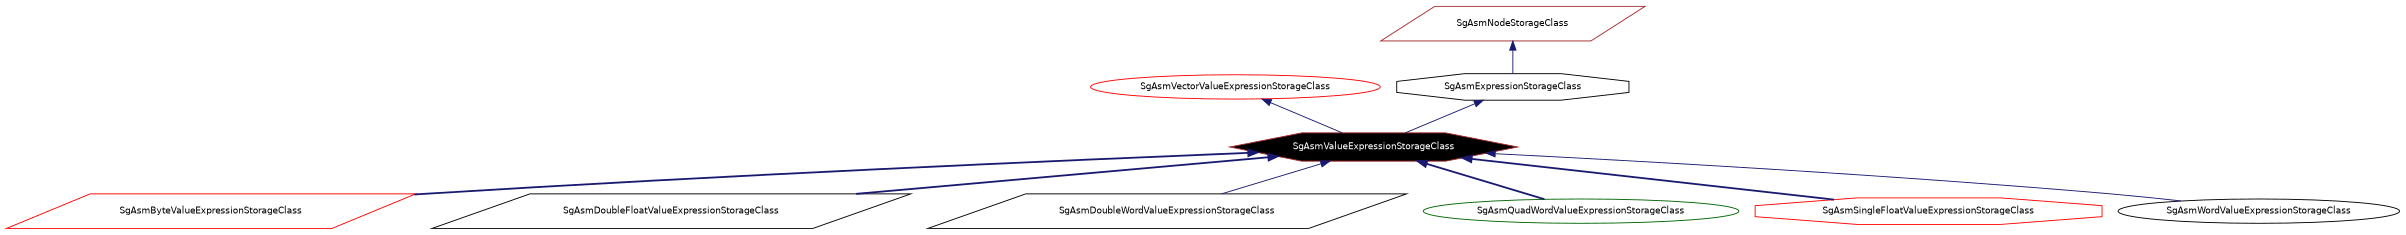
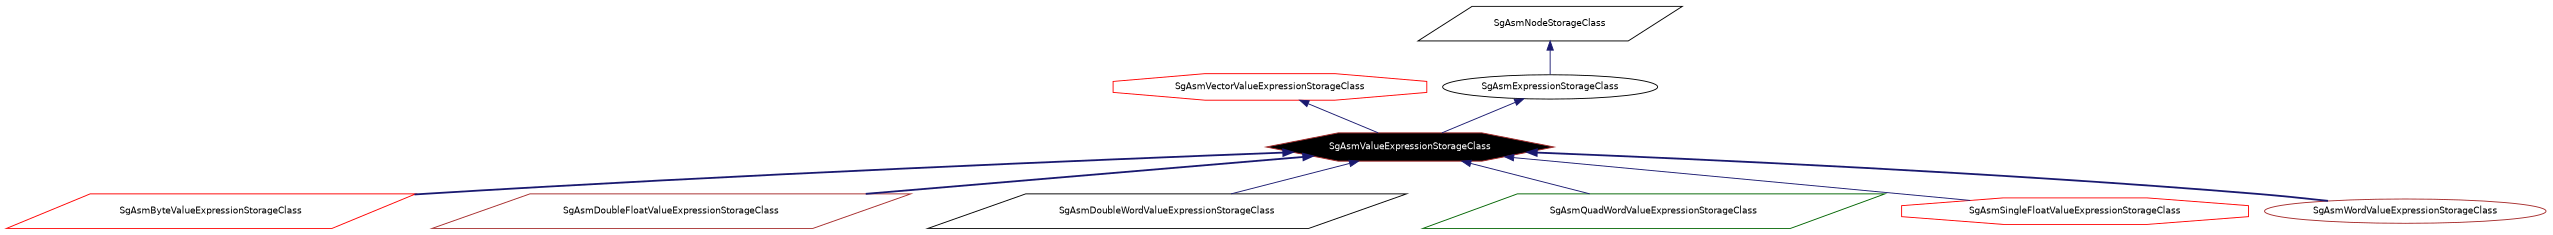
  digraph {
    fontname="DejaVu Sans"
    node [color=brown fontname="DejaVu Sans" fontsize=10 shape=parallelogram]
    edge [color=midnightblue dir=back fontname="DejaVu Sans" fontsize=10 labelfontname=Helvetica labelfontsize=10 style=solid]
    n1 [fillcolor=black fontcolor=white height=0.2 label=SgAsmValueExpressionStorageClass shape=hexagon style=filled width=0.4]
    n2 [color=red height=0.2 label=SgAsmByteValueExpressionStorageClass width=0.4]
-   n3 [color=black height=0.2 label=SgAsmDoubleFloatValueExpressionStorageClass width=0.4]
+   n3 [height=0.2 label=SgAsmDoubleFloatValueExpressionStorageClass width=0.4]
    n4 [color=black height=0.2 label=SgAsmDoubleWordValueExpressionStorageClass width=0.4]
-   n5 [color=darkgreen height=0.2 label=SgAsmQuadWordValueExpressionStorageClass shape=ellipse width=0.4]
+   n5 [color=darkgreen height=0.2 label=SgAsmQuadWordValueExpressionStorageClass width=0.4]
    n6 [color=red height=0.2 label=SgAsmSingleFloatValueExpressionStorageClass shape=octagon width=0.4]
-   n7 [color=black height=0.2 label=SgAsmWordValueExpressionStorageClass shape=ellipse width=0.4]
-   n8 [color=red height=0.2 label=SgAsmVectorValueExpressionStorageClass shape=ellipse width=0.4]
-   n9 [color=black height=0.2 label=SgAsmExpressionStorageClass shape=octagon width=0.4]
-   n10 [height=0.2 label=SgAsmNodeStorageClass width=0.4]
+   n7 [height=0.2 label=SgAsmWordValueExpressionStorageClass shape=ellipse width=0.4]
+   n8 [color=red height=0.2 label=SgAsmVectorValueExpressionStorageClass shape=octagon width=0.4]
+   n9 [color=black height=0.2 label=SgAsmExpressionStorageClass shape=ellipse width=0.4]
+   n10 [color=black height=0.2 label=SgAsmNodeStorageClass width=0.4]
    n1 -> n2 [style=bold]
    n1 -> n3 [style=bold]
    n1 -> n4
-   n1 -> n5 [style=bold]
-   n1 -> n6 [style=bold]
-   n1 -> n7
+   n1 -> n5
+   n1 -> n6
+   n1 -> n7 [style=bold]
    n8 -> n1
    n9 -> n1
    n10 -> n9
  }
